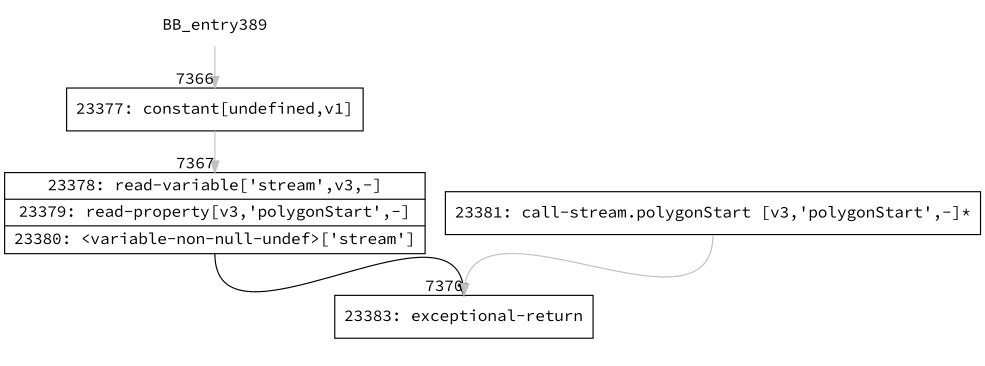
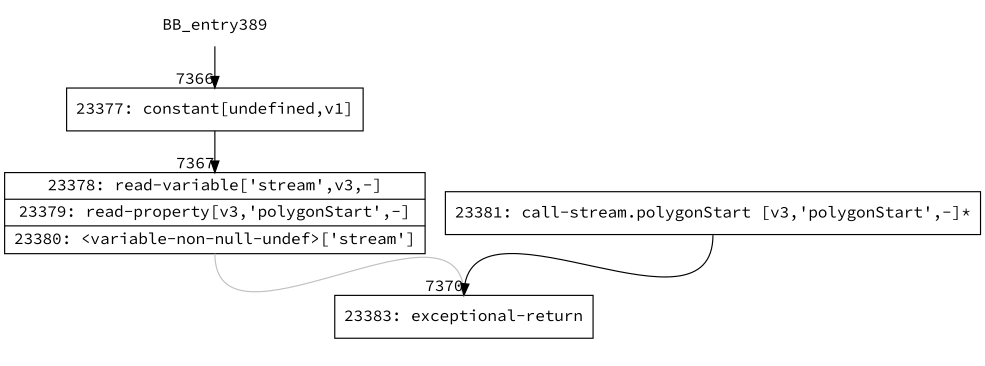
  digraph {
    fontname="Source Code Pro"
    rankdir=TD
    node [fontname="Source Code Pro" shape=record]
    edge [fontname="Source Code Pro" headport=n tailport=s]
    n1 [label=BB_entry389 shape=none]
    n2 [label="{23377: constant[undefined,v1]}"]
    n3 [label="{23378: read-variable['stream',v3,-]|23379: read-property[v3,'polygonStart',-]|23380: \<variable-non-null-undef\>['stream']}"]
    n4 [label="{23383: exceptional-return}"]
    n5 [label="{23381: call-stream.polygonStart [v3,'polygonStart',-]*}"]
-   n1 -> n2 [headlabel="    7366" color=gray]
-   n2 -> n3 [headlabel="      7367" color=gray]
-   n3 -> n4 [color=black headlabel="      7370"]
-   n5 -> n4 [color=gray]
+   n1 -> n2 [headlabel="    7366"]
+   n2 -> n3 [headlabel="      7367"]
+   n3 -> n4 [color=gray headlabel="      7370"]
+   n5 -> n4 [color=black]
  }
